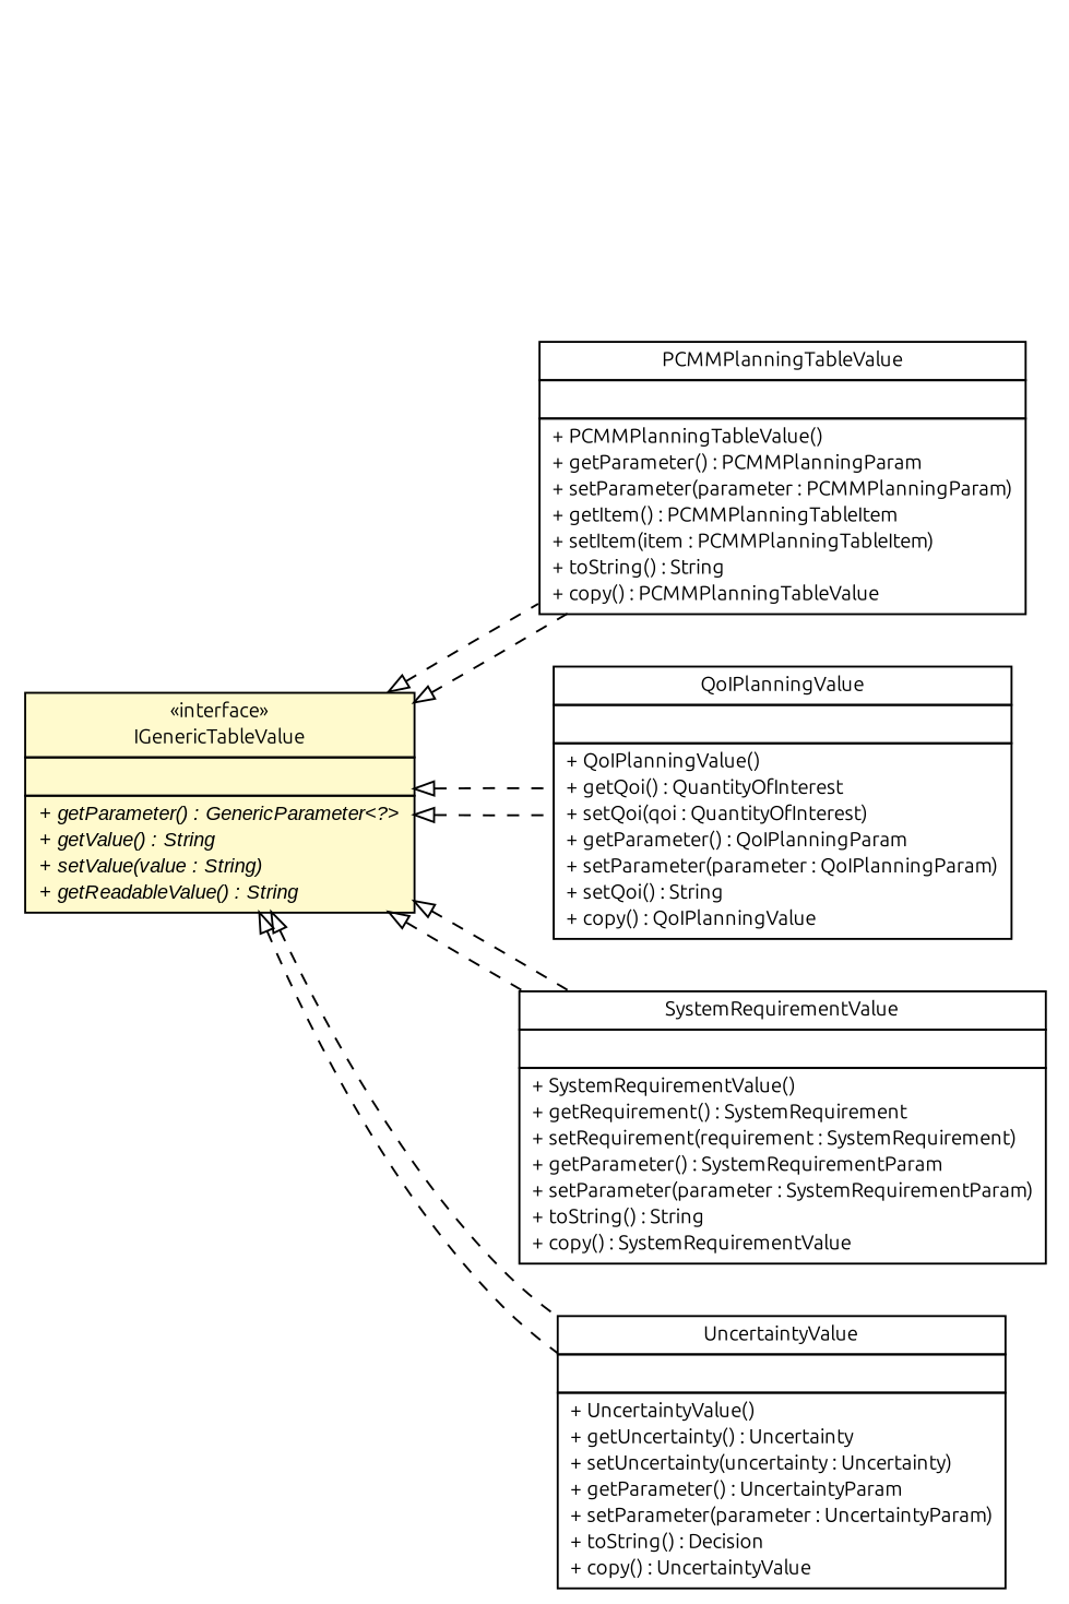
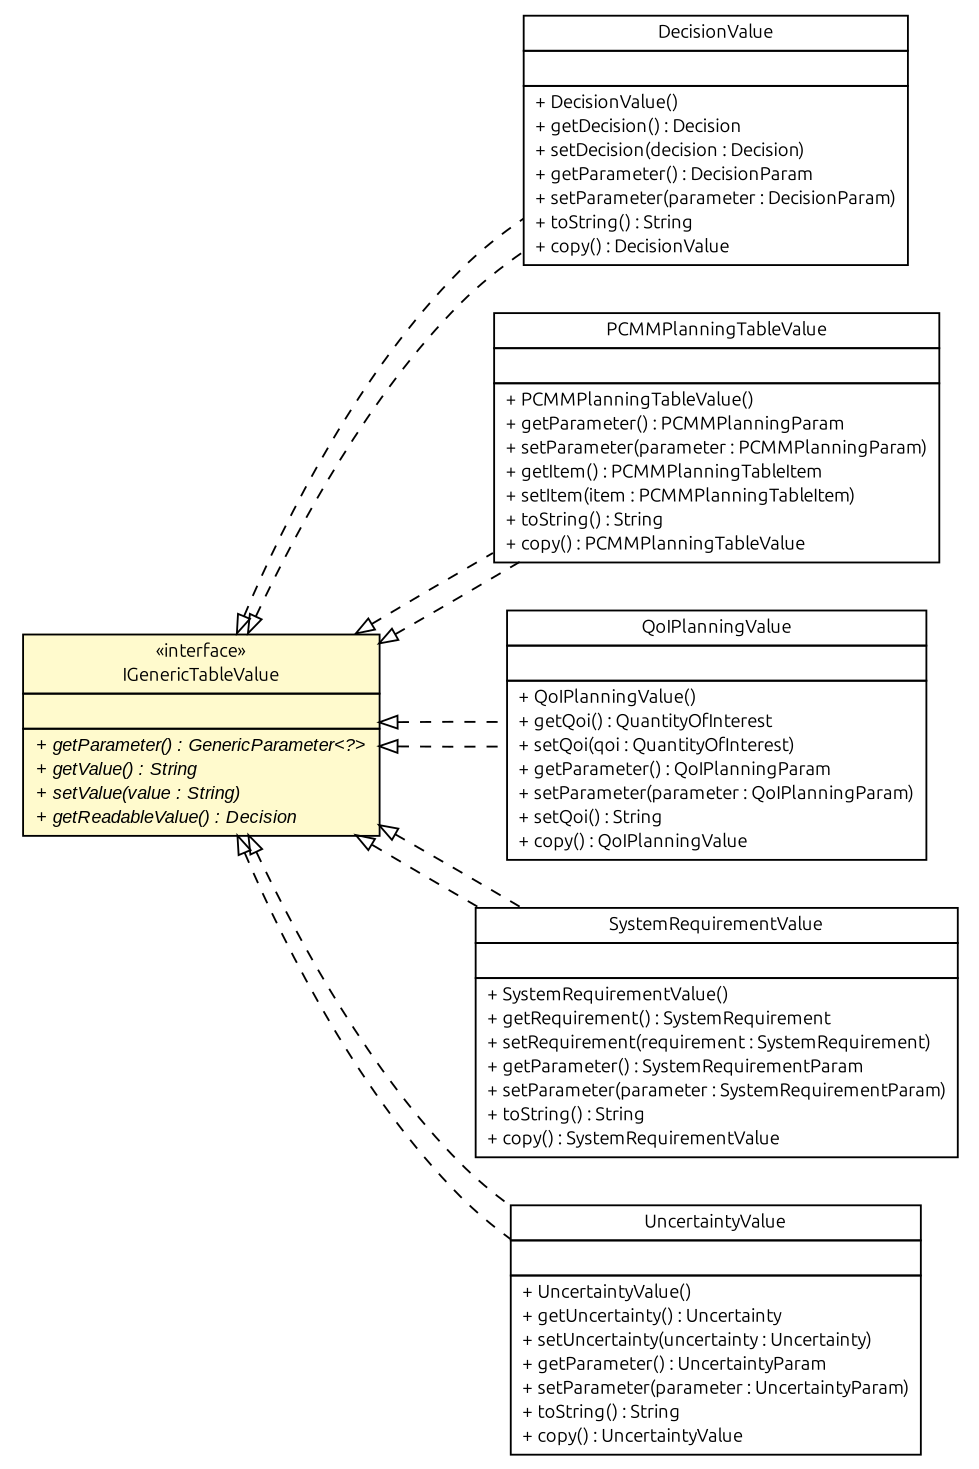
  digraph {
    fontname=Ubuntu
    nodesep=0.25
    rankdir=LR
    ranksep=0.5
    node [fontcolor=black fontname=Ubuntu fontsize=10.0 shape=plaintext]
    edge [arrowtail=empty dir=back fontname=Ubuntu fontsize=10 headport=p labelfontname=arial labelfontsize=10 style=dashed tailport=p]
-   n2 [label=<<table title="gov.sandia.cf.model.IGenericTableValue" border="0" cellborder="1" cellspacing="0" cellpadding="2" port="p" bgcolor="lemonChiffon" href="./IGenericTableValue.html"> 		<tr><td><table border="0" cellspacing="0" cellpadding="1"> <tr><td align="center" balign="center"> &#171;interface&#187; </td></tr> <tr><td align="center" balign="center"> IGenericTableValue </td></tr> 		</table></td></tr> 		<tr><td><table border="0" cellspacing="0" cellpadding="1"> <tr><td align="left" balign="left">  </td></tr> 		</table></td></tr> 		<tr><td><table border="0" cellspacing="0" cellpadding="1"> <tr><td align="left" balign="left"><font face="arial italic" point-size="10.0"> + getParameter() : GenericParameter&lt;?&gt; </font></td></tr> <tr><td align="left" balign="left"><font face="arial italic" point-size="10.0"> + getValue() : String </font></td></tr> <tr><td align="left" balign="left"><font face="arial italic" point-size="10.0"> + setValue(value : String) </font></td></tr> <tr><td align="left" balign="left"><font face="arial italic" point-size="10.0"> + getReadableValue() : String </font></td></tr> 		</table></td></tr> 		</table>>]
+   n1 [label=<<table title="gov.sandia.cf.model.DecisionValue" border="0" cellborder="1" cellspacing="0" cellpadding="2" port="p" href="./DecisionValue.html"> 		<tr><td><table border="0" cellspacing="0" cellpadding="1"> <tr><td align="center" balign="center"> DecisionValue </td></tr> 		</table></td></tr> 		<tr><td><table border="0" cellspacing="0" cellpadding="1"> <tr><td align="left" balign="left">  </td></tr> 		</table></td></tr> 		<tr><td><table border="0" cellspacing="0" cellpadding="1"> <tr><td align="left" balign="left"> + DecisionValue() </td></tr> <tr><td align="left" balign="left"> + getDecision() : Decision </td></tr> <tr><td align="left" balign="left"> + setDecision(decision : Decision) </td></tr> <tr><td align="left" balign="left"> + getParameter() : DecisionParam </td></tr> <tr><td align="left" balign="left"> + setParameter(parameter : DecisionParam) </td></tr> <tr><td align="left" balign="left"> + toString() : String </td></tr> <tr><td align="left" balign="left"> + copy() : DecisionValue </td></tr> 		</table></td></tr> 		</table>>]
+   n2 [label=<<table title="gov.sandia.cf.model.IGenericTableValue" border="0" cellborder="1" cellspacing="0" cellpadding="2" port="p" bgcolor="lemonChiffon" href="./IGenericTableValue.html"> 		<tr><td><table border="0" cellspacing="0" cellpadding="1"> <tr><td align="center" balign="center"> &#171;interface&#187; </td></tr> <tr><td align="center" balign="center"> IGenericTableValue </td></tr> 		</table></td></tr> 		<tr><td><table border="0" cellspacing="0" cellpadding="1"> <tr><td align="left" balign="left">  </td></tr> 		</table></td></tr> 		<tr><td><table border="0" cellspacing="0" cellpadding="1"> <tr><td align="left" balign="left"><font face="arial italic" point-size="10.0"> + getParameter() : GenericParameter&lt;?&gt; </font></td></tr> <tr><td align="left" balign="left"><font face="arial italic" point-size="10.0"> + getValue() : String </font></td></tr> <tr><td align="left" balign="left"><font face="arial italic" point-size="10.0"> + setValue(value : String) </font></td></tr> <tr><td align="left" balign="left"><font face="arial italic" point-size="10.0"> + getReadableValue() : Decision </font></td></tr> 		</table></td></tr> 		</table>>]
    n3 [label=<<table title="gov.sandia.cf.model.PCMMPlanningTableValue" border="0" cellborder="1" cellspacing="0" cellpadding="2" port="p" href="./PCMMPlanningTableValue.html"> 		<tr><td><table border="0" cellspacing="0" cellpadding="1"> <tr><td align="center" balign="center"> PCMMPlanningTableValue </td></tr> 		</table></td></tr> 		<tr><td><table border="0" cellspacing="0" cellpadding="1"> <tr><td align="left" balign="left">  </td></tr> 		</table></td></tr> 		<tr><td><table border="0" cellspacing="0" cellpadding="1"> <tr><td align="left" balign="left"> + PCMMPlanningTableValue() </td></tr> <tr><td align="left" balign="left"> + getParameter() : PCMMPlanningParam </td></tr> <tr><td align="left" balign="left"> + setParameter(parameter : PCMMPlanningParam) </td></tr> <tr><td align="left" balign="left"> + getItem() : PCMMPlanningTableItem </td></tr> <tr><td align="left" balign="left"> + setItem(item : PCMMPlanningTableItem) </td></tr> <tr><td align="left" balign="left"> + toString() : String </td></tr> <tr><td align="left" balign="left"> + copy() : PCMMPlanningTableValue </td></tr> 		</table></td></tr> 		</table>>]
    n4 [label=<<table title="gov.sandia.cf.model.QoIPlanningValue" border="0" cellborder="1" cellspacing="0" cellpadding="2" port="p" href="./QoIPlanningValue.html"> 		<tr><td><table border="0" cellspacing="0" cellpadding="1"> <tr><td align="center" balign="center"> QoIPlanningValue </td></tr> 		</table></td></tr> 		<tr><td><table border="0" cellspacing="0" cellpadding="1"> <tr><td align="left" balign="left">  </td></tr> 		</table></td></tr> 		<tr><td><table border="0" cellspacing="0" cellpadding="1"> <tr><td align="left" balign="left"> + QoIPlanningValue() </td></tr> <tr><td align="left" balign="left"> + getQoi() : QuantityOfInterest </td></tr> <tr><td align="left" balign="left"> + setQoi(qoi : QuantityOfInterest) </td></tr> <tr><td align="left" balign="left"> + getParameter() : QoIPlanningParam </td></tr> <tr><td align="left" balign="left"> + setParameter(parameter : QoIPlanningParam) </td></tr> <tr><td align="left" balign="left"> + setQoi() : String </td></tr> <tr><td align="left" balign="left"> + copy() : QoIPlanningValue </td></tr> 		</table></td></tr> 		</table>>]
    n5 [label=<<table title="gov.sandia.cf.model.SystemRequirementValue" border="0" cellborder="1" cellspacing="0" cellpadding="2" port="p" href="./SystemRequirementValue.html"> 		<tr><td><table border="0" cellspacing="0" cellpadding="1"> <tr><td align="center" balign="center"> SystemRequirementValue </td></tr> 		</table></td></tr> 		<tr><td><table border="0" cellspacing="0" cellpadding="1"> <tr><td align="left" balign="left">  </td></tr> 		</table></td></tr> 		<tr><td><table border="0" cellspacing="0" cellpadding="1"> <tr><td align="left" balign="left"> + SystemRequirementValue() </td></tr> <tr><td align="left" balign="left"> + getRequirement() : SystemRequirement </td></tr> <tr><td align="left" balign="left"> + setRequirement(requirement : SystemRequirement) </td></tr> <tr><td align="left" balign="left"> + getParameter() : SystemRequirementParam </td></tr> <tr><td align="left" balign="left"> + setParameter(parameter : SystemRequirementParam) </td></tr> <tr><td align="left" balign="left"> + toString() : String </td></tr> <tr><td align="left" balign="left"> + copy() : SystemRequirementValue </td></tr> 		</table></td></tr> 		</table>>]
-   n6 [label=<<table title="gov.sandia.cf.model.UncertaintyValue" border="0" cellborder="1" cellspacing="0" cellpadding="2" port="p" href="./UncertaintyValue.html"> 		<tr><td><table border="0" cellspacing="0" cellpadding="1"> <tr><td align="center" balign="center"> UncertaintyValue </td></tr> 		</table></td></tr> 		<tr><td><table border="0" cellspacing="0" cellpadding="1"> <tr><td align="left" balign="left">  </td></tr> 		</table></td></tr> 		<tr><td><table border="0" cellspacing="0" cellpadding="1"> <tr><td align="left" balign="left"> + UncertaintyValue() </td></tr> <tr><td align="left" balign="left"> + getUncertainty() : Uncertainty </td></tr> <tr><td align="left" balign="left"> + setUncertainty(uncertainty : Uncertainty) </td></tr> <tr><td align="left" balign="left"> + getParameter() : UncertaintyParam </td></tr> <tr><td align="left" balign="left"> + setParameter(parameter : UncertaintyParam) </td></tr> <tr><td align="left" balign="left"> + toString() : Decision </td></tr> <tr><td align="left" balign="left"> + copy() : UncertaintyValue </td></tr> 		</table></td></tr> 		</table>>]
+   n6 [label=<<table title="gov.sandia.cf.model.UncertaintyValue" border="0" cellborder="1" cellspacing="0" cellpadding="2" port="p" href="./UncertaintyValue.html"> 		<tr><td><table border="0" cellspacing="0" cellpadding="1"> <tr><td align="center" balign="center"> UncertaintyValue </td></tr> 		</table></td></tr> 		<tr><td><table border="0" cellspacing="0" cellpadding="1"> <tr><td align="left" balign="left">  </td></tr> 		</table></td></tr> 		<tr><td><table border="0" cellspacing="0" cellpadding="1"> <tr><td align="left" balign="left"> + UncertaintyValue() </td></tr> <tr><td align="left" balign="left"> + getUncertainty() : Uncertainty </td></tr> <tr><td align="left" balign="left"> + setUncertainty(uncertainty : Uncertainty) </td></tr> <tr><td align="left" balign="left"> + getParameter() : UncertaintyParam </td></tr> <tr><td align="left" balign="left"> + setParameter(parameter : UncertaintyParam) </td></tr> <tr><td align="left" balign="left"> + toString() : String </td></tr> <tr><td align="left" balign="left"> + copy() : UncertaintyValue </td></tr> 		</table></td></tr> 		</table>>]
+   n2 -> n1
+   n2 -> n1
    n2 -> n3
    n2 -> n3
    n2 -> n4
    n2 -> n4
    n2 -> n5
    n2 -> n5
    n2 -> n6
    n2 -> n6
  }
